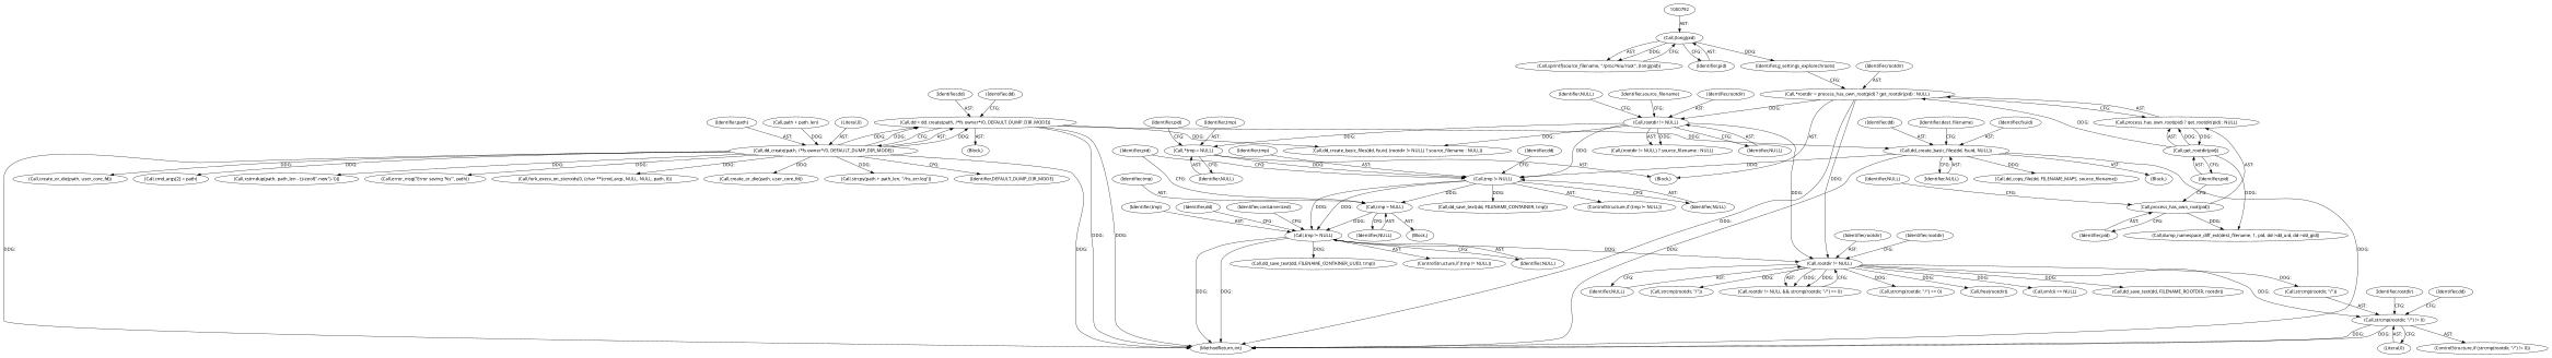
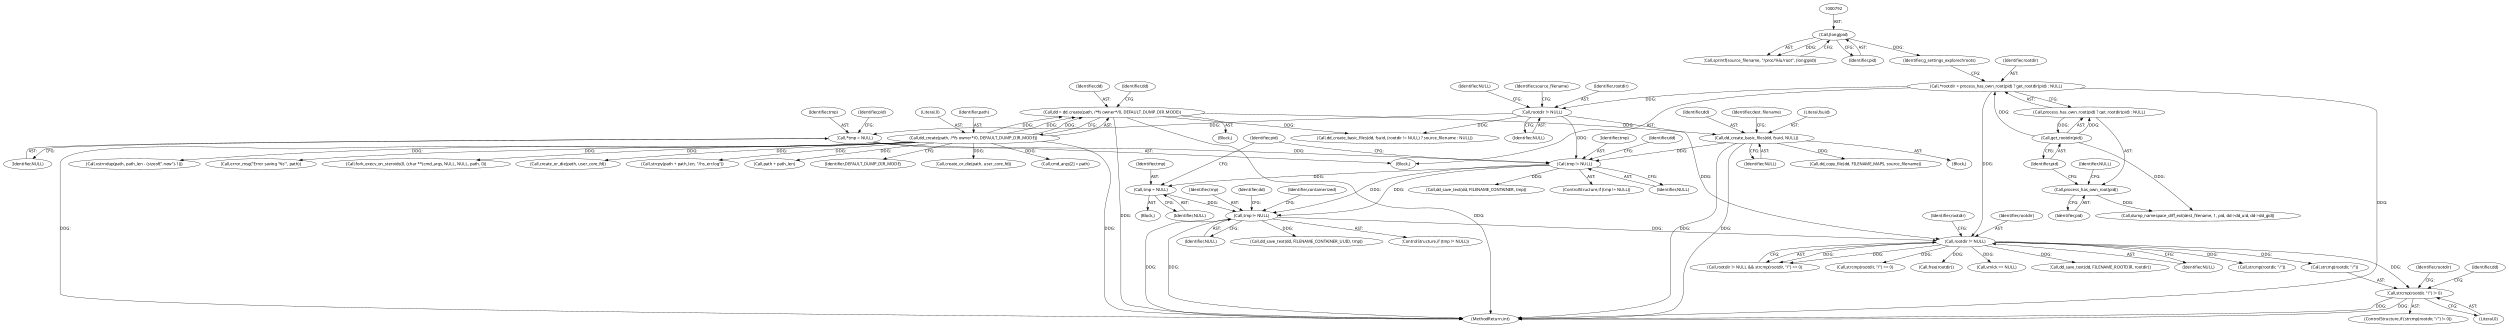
  digraph {
    fontname="Noto Sans"
    node [fontname="Noto Sans"]
    edge [fontname="Noto Sans"]
    n1 [label="(Call,strcmp(rootdir, \"/\") != 0)"]
    n2 [label="(ControlStructure,if (strcmp(rootdir, \"/\") != 0))"]
    n3 [label="(MethodReturn,int)"]
    n4 [label="(Literal,0)"]
    n5 [label="(Call,rootdir != NULL)"]
    n6 [label="(Call,free(rootdir))"]
    n7 [label="(Call,vmlck == NULL)"]
    n8 [label="(Call,dd_save_text(dd, FILENAME_ROOTDIR, rootdir))"]
    n9 [label="(Identifier,NULL)"]
    n10 [label="(Call,strcmp(rootdir, \"/\"))"]
    n11 [label="(Call,strcmp(rootdir, \"/\"))"]
    n12 [label="(Call,rootdir != NULL && strcmp(rootdir, \"/\") == 0)"]
    n13 [label="(Call,strcmp(rootdir, \"/\") == 0)"]
    n14 [label="(Call,*rootdir = process_has_own_root(pid) ? get_rootdir(pid) : NULL)"]
    n15 [label="(Call,rootdir != NULL)"]
    n16 [label="(Block,)"]
    n17 [label="(Call,process_has_own_root(pid) ? get_rootdir(pid) : NULL)"]
    n18 [label="(Call,tmp != NULL)"]
    n19 [label="(Call,*tmp = NULL)"]
-   n20 [label="(Call,(rootdir != NULL) ? source_filename : NULL)"]
    n21 [label="(Call,dd_create_basic_files(dd, fsuid, (rootdir != NULL) ? source_filename : NULL))"]
    n22 [label="(Identifier,NULL)"]
    n23 [label="(Call,get_rootdir(pid))"]
    n24 [label="(Call,dump_namespace_diff_ext(dest_filename, 1, pid, dd->dd_uid, dd->dd_gid))"]
    n25 [label="(Identifier,pid)"]
    n26 [label="(Call,process_has_own_root(pid))"]
    n27 [label="(Identifier,pid)"]
    n28 [label="(Call,(long)pid)"]
    n29 [label="(Call,sprintf(source_filename, \"/proc/%lu/root\", (long)pid))"]
    n30 [label="(Identifier,pid)"]
    n31 [label="(Identifier,g_settings_explorechroots)"]
    n32 [label="(Call,tmp != NULL)"]
    n33 [label="(Call,tmp = NULL)"]
    n34 [label="(Call,dd_save_text(dd, FILENAME_CONTAINER, tmp))"]
    n35 [label="(ControlStructure,if (tmp != NULL))"]
    n36 [label="(Identifier,NULL)"]
    n37 [label="(Identifier,NULL)"]
    n38 [label="(Call,dd_save_text(dd, FILENAME_CONTAINER_UUID, tmp))"]
    n39 [label="(ControlStructure,if (tmp != NULL))"]
    n40 [label="(Identifier,NULL)"]
    n41 [label="(Block,)"]
    n42 [label="(Identifier,NULL)"]
    n43 [label="(Call,dd_create_basic_files(dd, fsuid, NULL))"]
    n44 [label="(Identifier,NULL)"]
    n45 [label="(Call,dd_copy_file(dd, FILENAME_MAPS, source_filename))"]
    n46 [label="(Block,)"]
    n47 [label="(Call,dd = dd_create(path, /*fs owner*/0, DEFAULT_DUMP_DIR_MODE))"]
    n48 [label="(Call,dd_create(path, /*fs owner*/0, DEFAULT_DUMP_DIR_MODE))"]
    n49 [label="(Block,)"]
    n50 [label="(Call,create_or_die(path, user_core_fd))"]
    n51 [label="(Call,cmd_args[2] = path)"]
    n52 [label="(Call,xstrndup(path, path_len - (sizeof(\".new\")-1)))"]
    n53 [label="(Call,error_msg(\"Error saving '%s'\", path))"]
    n54 [label="(Call,fork_execv_on_steroids(0, (char **)cmd_args, NULL, NULL, path, 0))"]
    n55 [label="(Call,create_or_die(path, user_core_fd))"]
    n56 [label="(Call,strcpy(path + path_len, \"/hs_err.log\"))"]
    n57 [label="(Call,path + path_len)"]
    n58 [label="(Identifier,DEFAULT_DUMP_DIR_MODE)"]
    n59 [label="(Identifier,NULL)"]
    n60 [label="(Identifier,rootdir)"]
    n61 [label="(Identifier,tmp)"]
    n62 [label="(Identifier,rootdir)"]
    n63 [label="(Identifier,tmp)"]
    n64 [label="(Identifier,source_filename)"]
    n65 [label="(Identifier,tmp)"]
    n66 [label="(Identifier,rootdir)"]
-   n67 [label="(Identifier,fsuid)"]
+   n67 [label="(Literal,fsuid)"]
    n68 [label="(Literal,0)"]
    n69 [label="(Identifier,dd)"]
    n70 [label="(Identifier,dd)"]
    n71 [label="(Identifier,dd)"]
    n72 [label="(Identifier,pid)"]
    n73 [label="(Identifier,rootdir)"]
    n74 [label="(Identifier,pid)"]
    n75 [label="(Identifier,NULL)"]
    n76 [label="(Identifier,tmp)"]
    n77 [label="(Identifier,dd)"]
    n78 [label="(Identifier,dest_filename)"]
    n79 [label="(Identifier,dd)"]
    n80 [label="(Identifier,dd)"]
    n81 [label="(Identifier,path)"]
    n82 [label="(Identifier,containerized)"]
    n83 [label="(Identifier,rootdir)"]
    1000792
    n1 -> n2 [label="AST: "]
    n1 -> n3 [label="DDG: "]
    n1 -> n3 [label="DDG: "]
    n1 -> n4 [label="CFG: "]
    n4 -> n1 [label="AST: "]
    n5 -> n1 [label="DDG: "]
    n5 -> n6 [label="DDG: "]
    n5 -> n7 [label="DDG: "]
    n5 -> n8 [label="DDG: "]
    n5 -> n9 [label="CFG: "]
    n5 -> n10 [label="DDG: "]
    n5 -> n11 [label="DDG: "]
    n5 -> n12 [label="AST: "]
    n5 -> n12 [label="DDG: "]
    n5 -> n12 [label="DDG: "]
    n5 -> n13 [label="DDG: "]
    n9 -> n5 [label="AST: "]
    n11 -> n1 [label="AST: "]
    n12 -> n5 [label="CFG: "]
    n14 -> n3 [label="DDG: "]
    n14 -> n5 [label="DDG: "]
    n14 -> n15 [label="DDG: "]
    n14 -> n16 [label="AST: "]
    n14 -> n17 [label="CFG: "]
    n15 -> n5 [label="DDG: "]
    n15 -> n18 [label="DDG: "]
    n15 -> n19 [label="DDG: "]
-   n15 -> n20 [label="AST: "]
-   n15 -> n20 [label="DDG: "]
    n15 -> n21 [label="DDG: "]
    n15 -> n22 [label="CFG: "]
    n17 -> n14 [label="AST: "]
    n17 -> n23 [label="DDG: "]
    n18 -> n32 [label="DDG: "]
    n18 -> n32 [label="DDG: "]
    n18 -> n33 [label="DDG: "]
    n18 -> n34 [label="DDG: "]
    n18 -> n35 [label="AST: "]
    n18 -> n36 [label="CFG: "]
    n19 -> n16 [label="AST: "]
    n19 -> n18 [label="DDG: "]
    n19 -> n37 [label="CFG: "]
    n22 -> n15 [label="AST: "]
    n23 -> n14 [label="DDG: "]
    n23 -> n17 [label="AST: "]
    n23 -> n17 [label="DDG: "]
    n23 -> n24 [label="DDG: "]
    n23 -> n25 [label="CFG: "]
    n25 -> n23 [label="AST: "]
    n25 -> n26 [label="CFG: "]
-   n26 -> n17 [label="AST: "]
+   n17 -> n26 [label="AST: "]
    n26 -> n24 [label="DDG: "]
    n26 -> n27 [label="CFG: "]
    n27 -> n26 [label="AST: "]
    n28 -> n29 [label="AST: "]
    n28 -> n29 [label="DDG: "]
    n28 -> n30 [label="CFG: "]
    n28 -> n31 [label="DDG: "]
    n29 -> n28 [label="CFG: "]
    n30 -> n28 [label="AST: "]
    n31 -> n14 [label="CFG: "]
    n32 -> n3 [label="DDG: "]
    n32 -> n3 [label="DDG: "]
    n32 -> n5 [label="DDG: "]
    n32 -> n38 [label="DDG: "]
    n32 -> n39 [label="AST: "]
    n32 -> n40 [label="CFG: "]
    n33 -> n32 [label="DDG: "]
    n33 -> n41 [label="AST: "]
    n33 -> n42 [label="CFG: "]
    n36 -> n18 [label="AST: "]
    n37 -> n19 [label="AST: "]
    n40 -> n32 [label="AST: "]
    n42 -> n33 [label="AST: "]
    n43 -> n3 [label="DDG: "]
    n43 -> n3 [label="DDG: "]
    n43 -> n18 [label="DDG: "]
    n43 -> n44 [label="CFG: "]
    n43 -> n45 [label="DDG: "]
    n43 -> n46 [label="AST: "]
    n44 -> n43 [label="AST: "]
    n47 -> n3 [label="DDG: "]
    n47 -> n3 [label="DDG: "]
    n47 -> n21 [label="DDG: "]
    n47 -> n43 [label="DDG: "]
    n47 -> n48 [label="CFG: "]
    n47 -> n49 [label="AST: "]
    n48 -> n3 [label="DDG: "]
    n48 -> n3 [label="DDG: "]
    n48 -> n47 [label="AST: "]
    n48 -> n47 [label="DDG: "]
    n48 -> n47 [label="DDG: "]
    n48 -> n47 [label="DDG: "]
    n48 -> n50 [label="DDG: "]
    n48 -> n51 [label="DDG: "]
    n48 -> n52 [label="DDG: "]
    n48 -> n53 [label="DDG: "]
    n48 -> n54 [label="DDG: "]
    n48 -> n55 [label="DDG: "]
    n48 -> n56 [label="DDG: "]
-   n57 -> n48 [label="DDG: "]
+   n48 -> n57 [label="DDG: "]
    n48 -> n58 [label="CFG: "]
    n59 -> n15 [label="CFG: "]
    n60 -> n5 [label="AST: "]
    n61 -> n18 [label="AST: "]
    n62 -> n1 [label="CFG: "]
    n63 -> n19 [label="AST: "]
    n64 -> n15 [label="CFG: "]
    n65 -> n32 [label="AST: "]
    n66 -> n5 [label="CFG: "]
    n67 -> n43 [label="AST: "]
    n68 -> n48 [label="AST: "]
    n69 -> n32 [label="CFG: "]
    n70 -> n18 [label="CFG: "]
    n71 -> n43 [label="AST: "]
    n72 -> n18 [label="CFG: "]
    n72 -> n33 [label="CFG: "]
    n73 -> n15 [label="AST: "]
    n74 -> n19 [label="CFG: "]
    n75 -> n26 [label="CFG: "]
    n76 -> n33 [label="AST: "]
    n77 -> n47 [label="AST: "]
    n78 -> n43 [label="CFG: "]
    n79 -> n47 [label="CFG: "]
    n80 -> n1 [label="CFG: "]
    n81 -> n48 [label="AST: "]
    n82 -> n32 [label="CFG: "]
    n83 -> n14 [label="AST: "]
    1000792 -> n28 [label="AST: "]
  }
